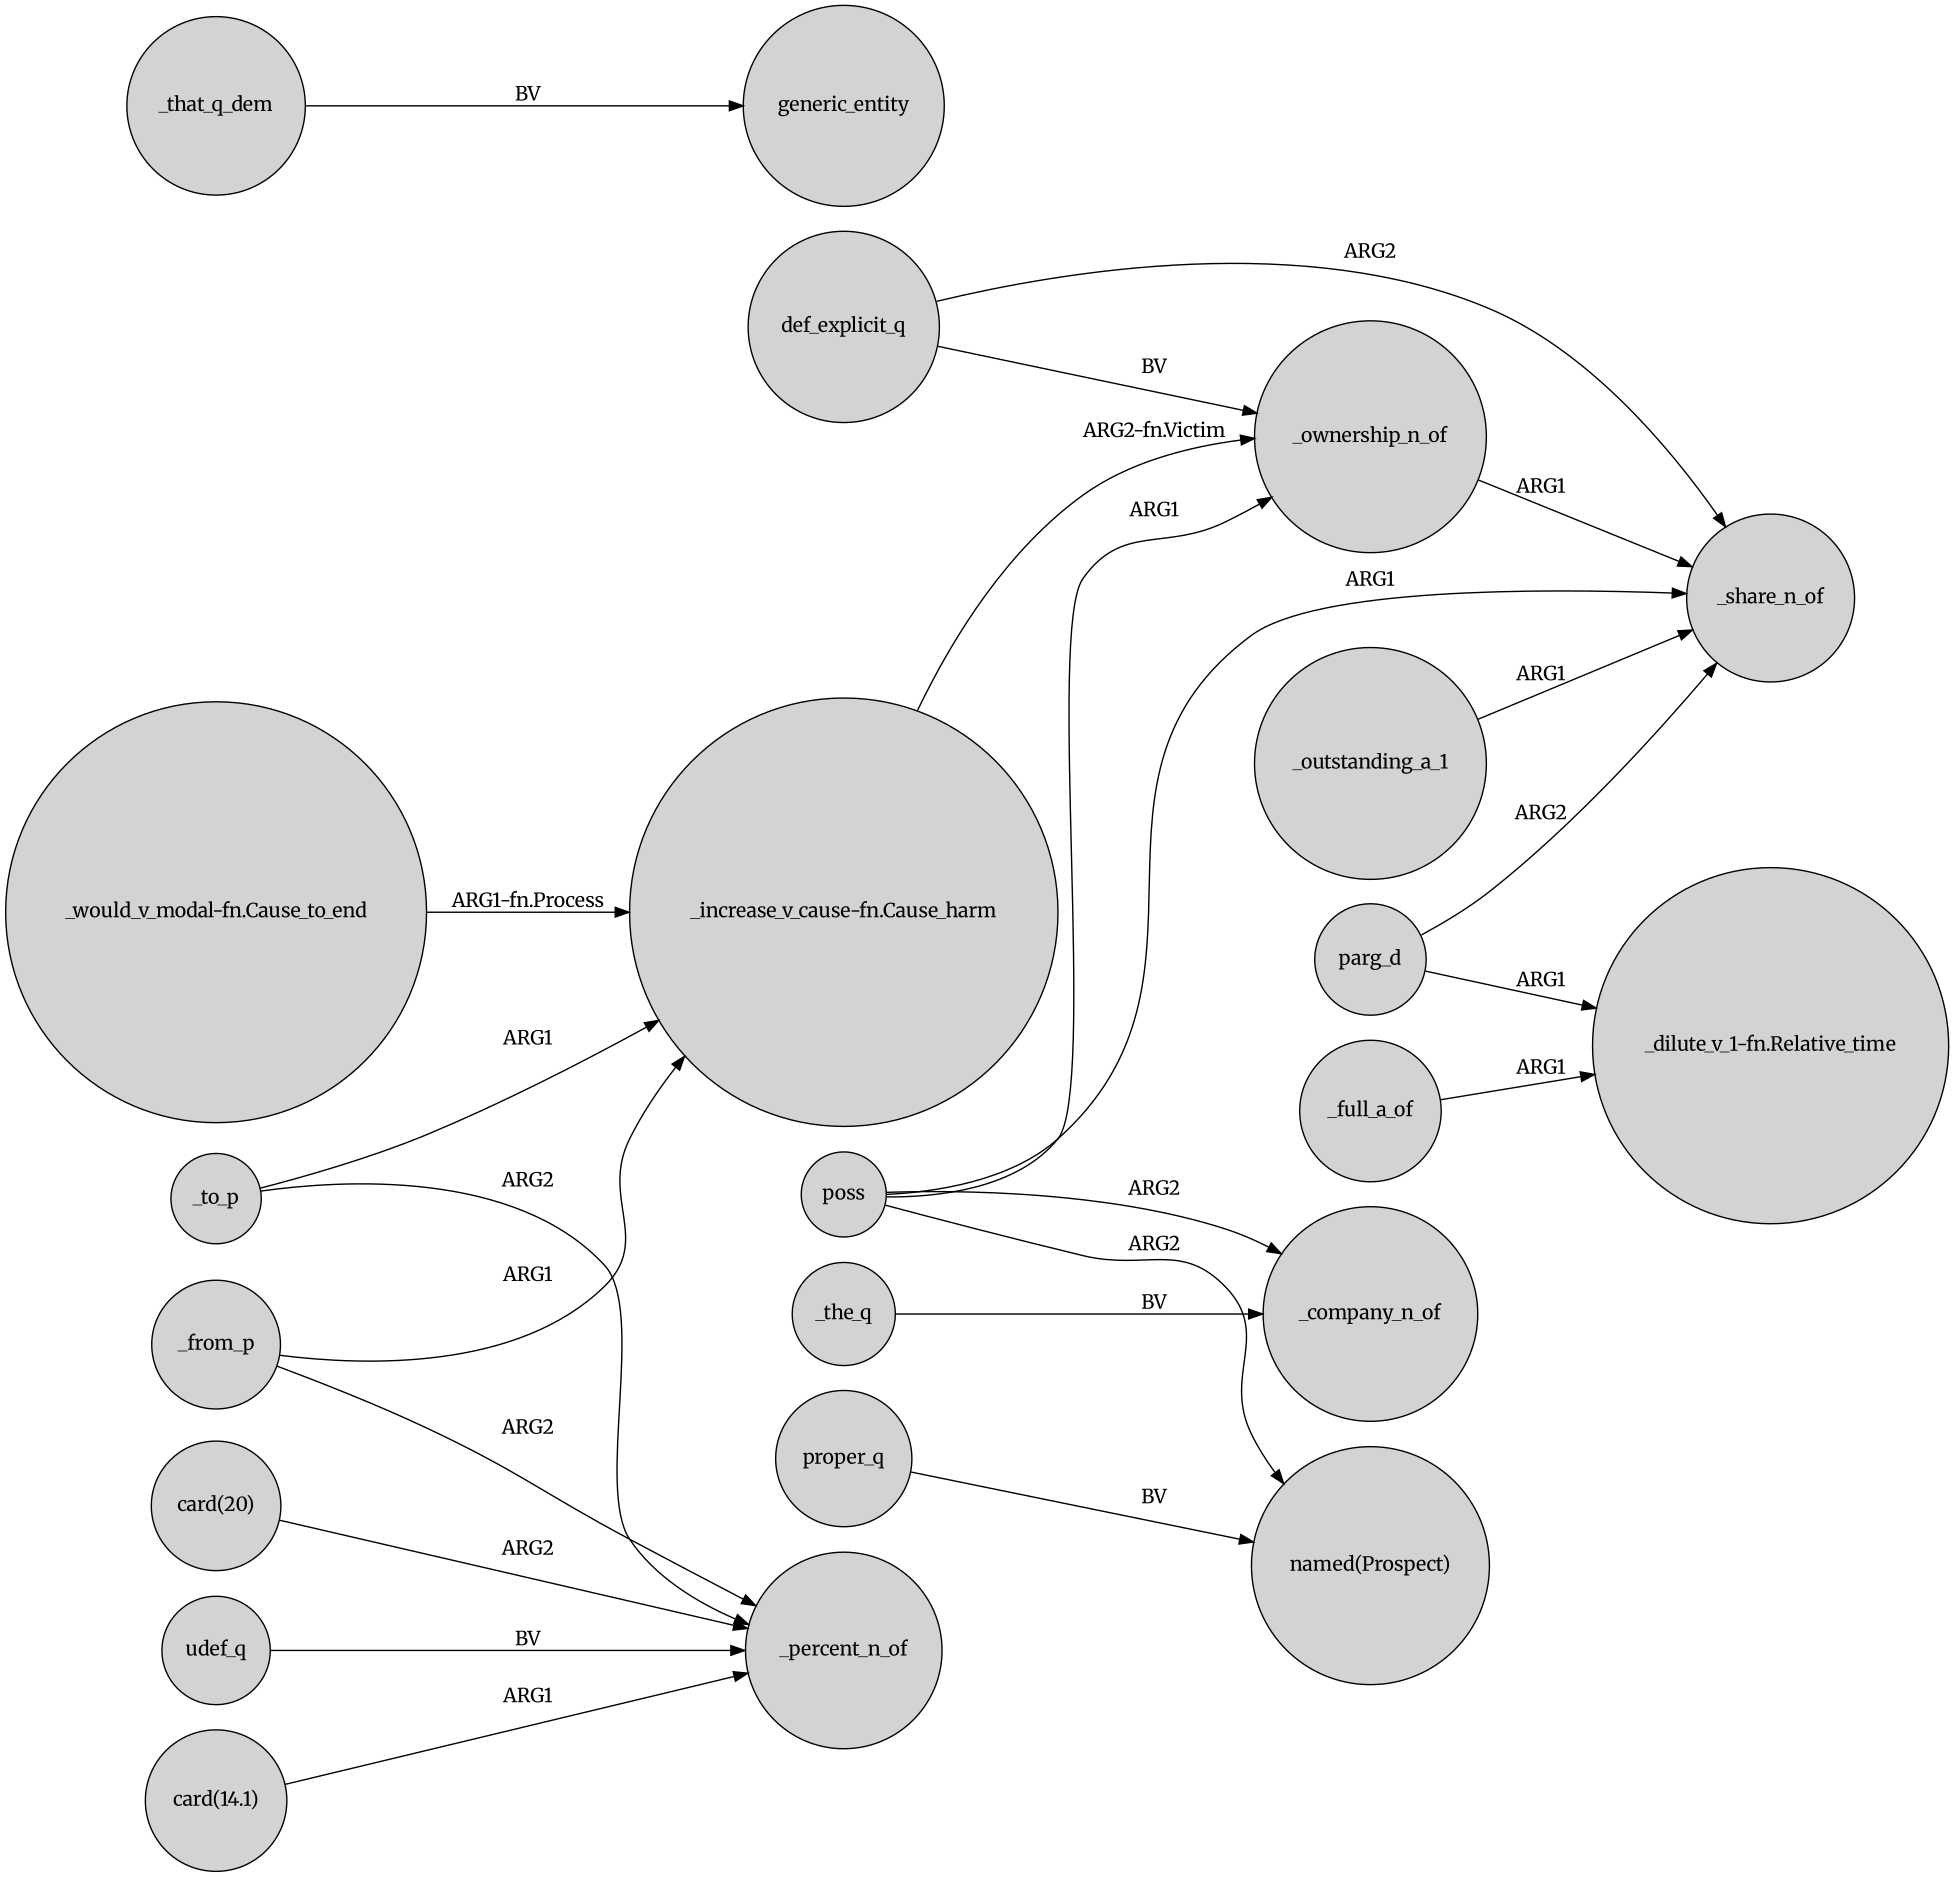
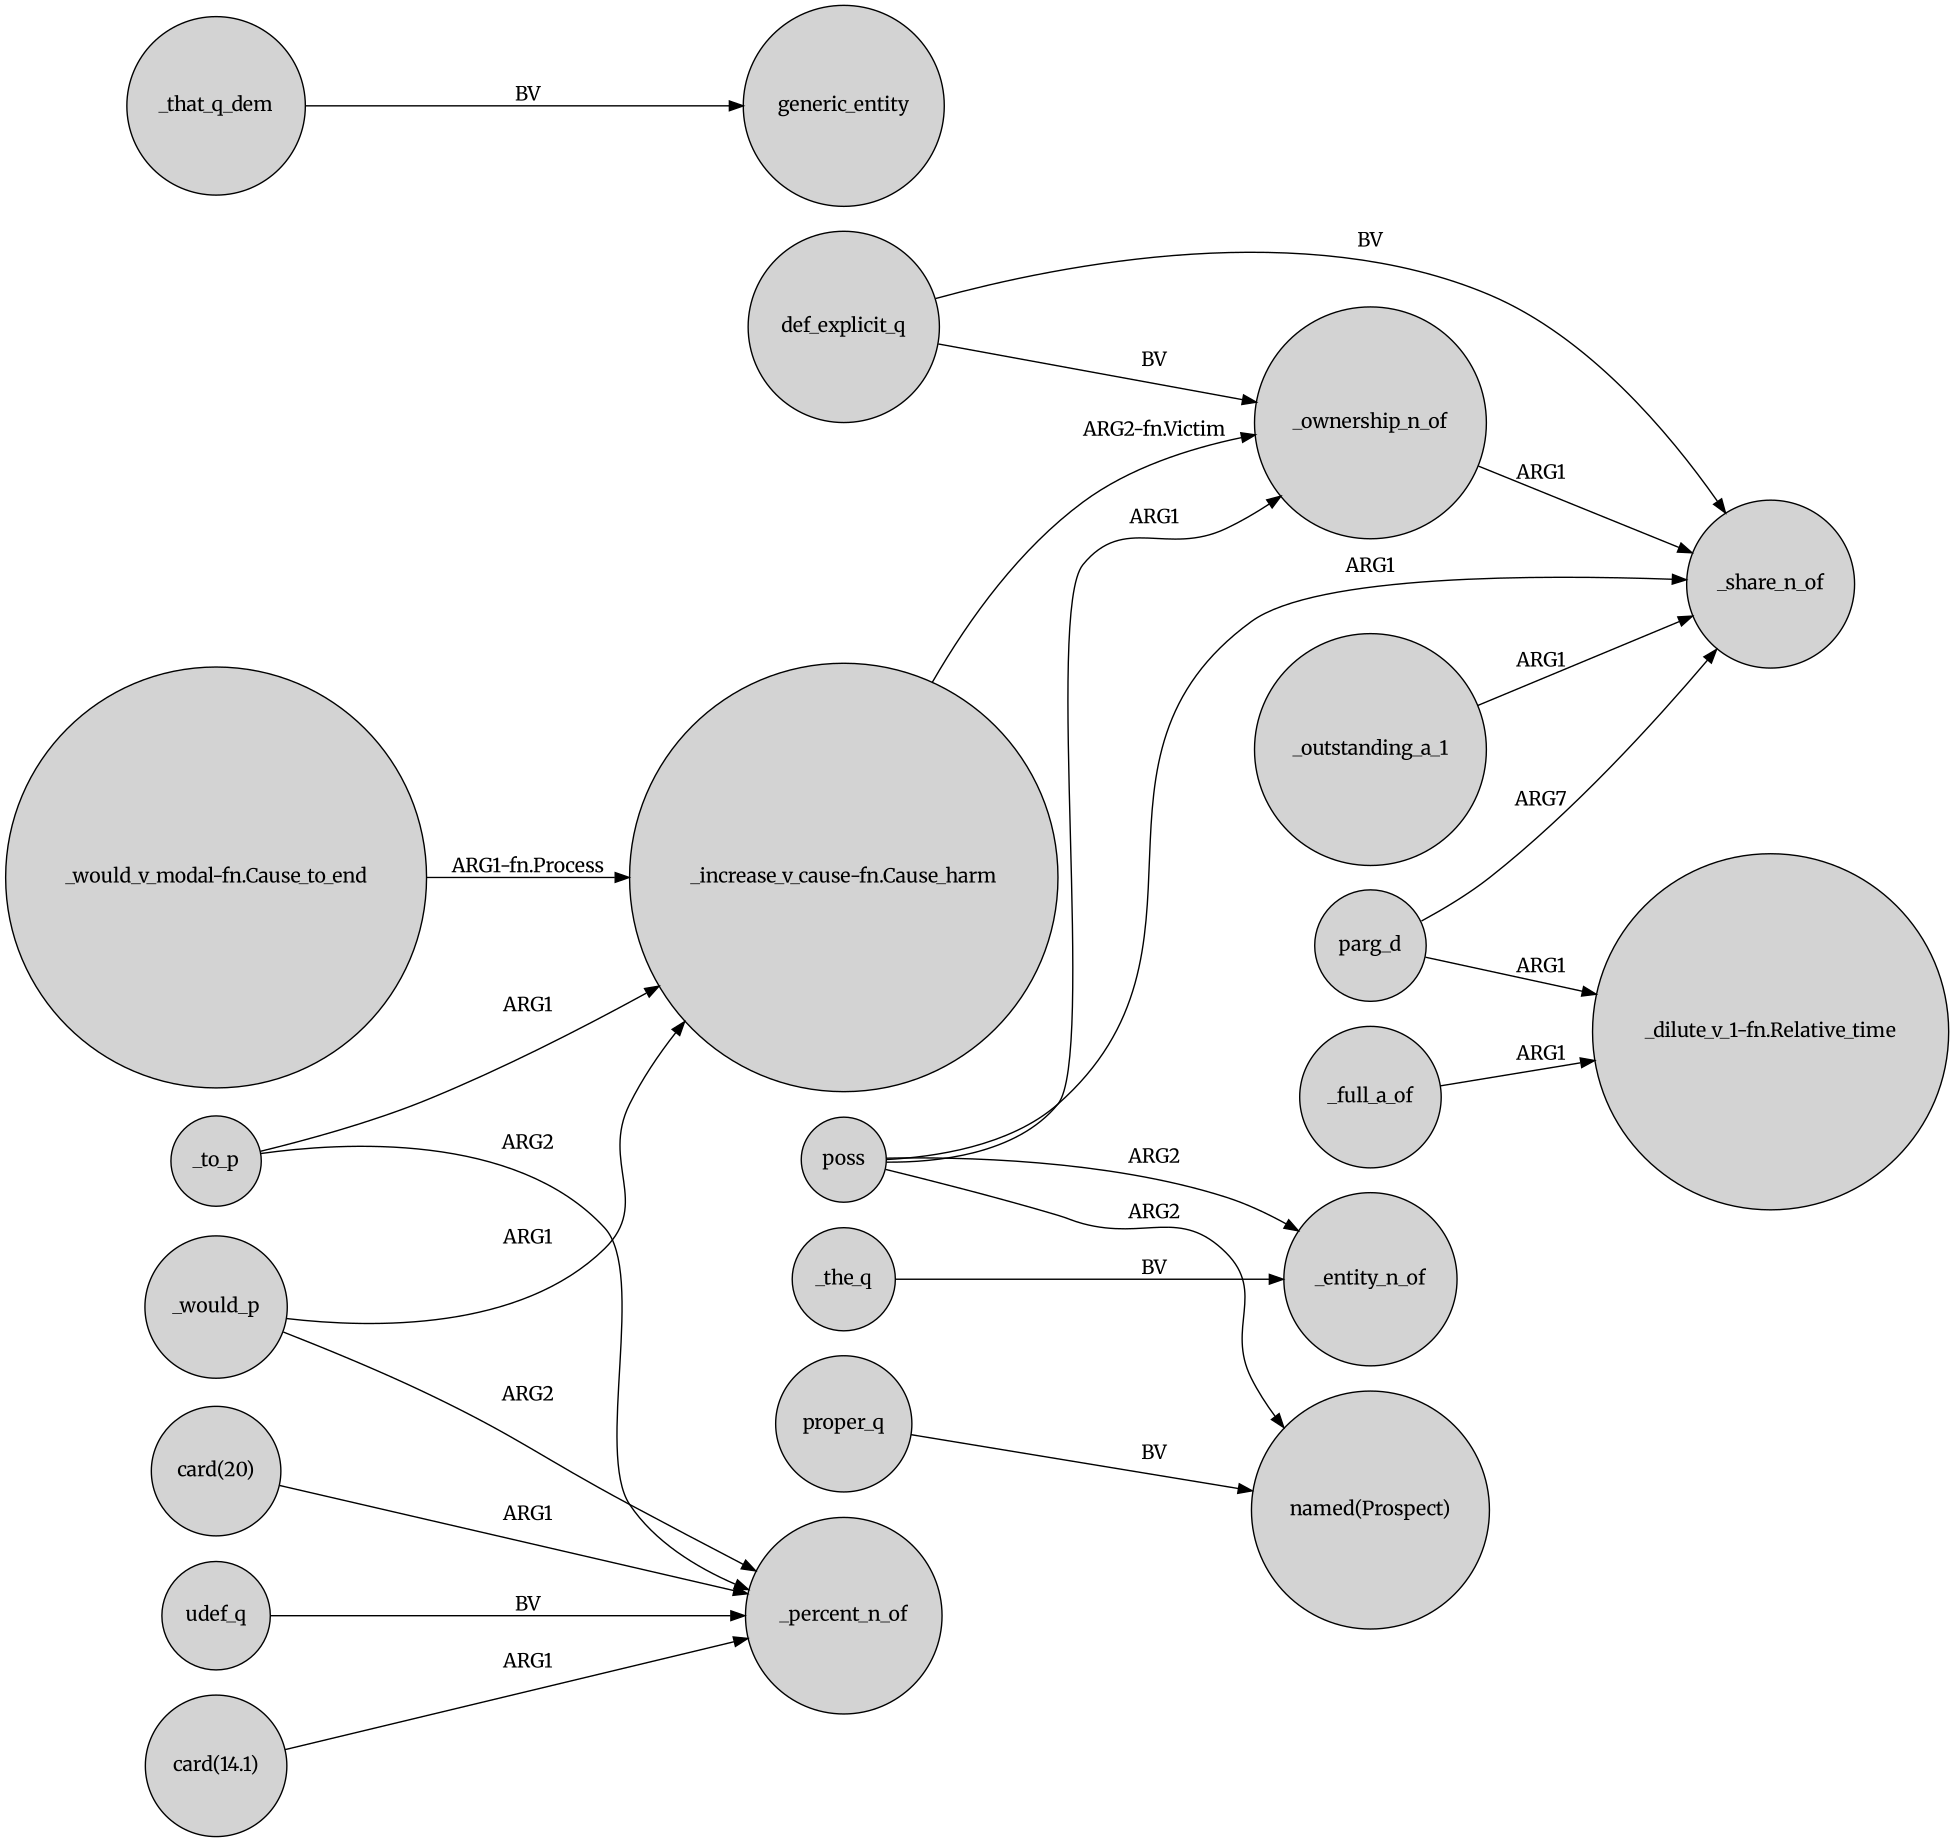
  digraph {
    fontname=Merriweather
    rankdir=LR
    node [fontname=Merriweather shape=circle style=filled]
    edge [fontname=Merriweather]
    _ownership_n_of
    _share_n_of
    _to_p
    "_increase_v_cause-fn.Cause_harm"
    _percent_n_of
    "card(20)"
    def_explicit_q
    parg_d
    "_dilute_v_1-fn.Relative_time"
    "_would_v_modal-fn.Cause_to_end"
    proper_q
    "named(Prospect)"
    poss
-   _company_n_of
+   _company_n_of [label=_entity_n_of]
    _outstanding_a_1
-   _from_p
+   _from_p [label=_would_p]
    udef_q
    _full_a_of
    "card(14.1)"
    _that_q_dem
    generic_entity
    _the_q
    _ownership_n_of -> _share_n_of [label=ARG1]
    _to_p -> "_increase_v_cause-fn.Cause_harm" [label=ARG1]
    _to_p -> _percent_n_of [label=ARG2]
    "_increase_v_cause-fn.Cause_harm" -> _ownership_n_of [label="ARG2-fn.Victim"]
-   "card(20)" -> _percent_n_of [label=ARG2]
+   "card(20)" -> _percent_n_of [label=ARG1]
    def_explicit_q -> _ownership_n_of [label=BV]
-   def_explicit_q -> _share_n_of [label=ARG2]
-   parg_d -> _share_n_of [label=ARG2]
+   def_explicit_q -> _share_n_of [label=BV]
+   parg_d -> _share_n_of [label=ARG7]
    parg_d -> "_dilute_v_1-fn.Relative_time" [label=ARG1]
    "_would_v_modal-fn.Cause_to_end" -> "_increase_v_cause-fn.Cause_harm" [label="ARG1-fn.Process"]
    proper_q -> "named(Prospect)" [label=BV]
    poss -> _ownership_n_of [label=ARG1]
    poss -> _share_n_of [label=ARG1]
    poss -> "named(Prospect)" [label=ARG2]
    poss -> _company_n_of [label=ARG2]
    _outstanding_a_1 -> _share_n_of [label=ARG1]
    _from_p -> "_increase_v_cause-fn.Cause_harm" [label=ARG1]
    _from_p -> _percent_n_of [label=ARG2]
    udef_q -> _percent_n_of [label=BV]
    _full_a_of -> "_dilute_v_1-fn.Relative_time" [label=ARG1]
    "card(14.1)" -> _percent_n_of [label=ARG1]
    _that_q_dem -> generic_entity [label=BV]
    _the_q -> _company_n_of [label=BV]
  }
